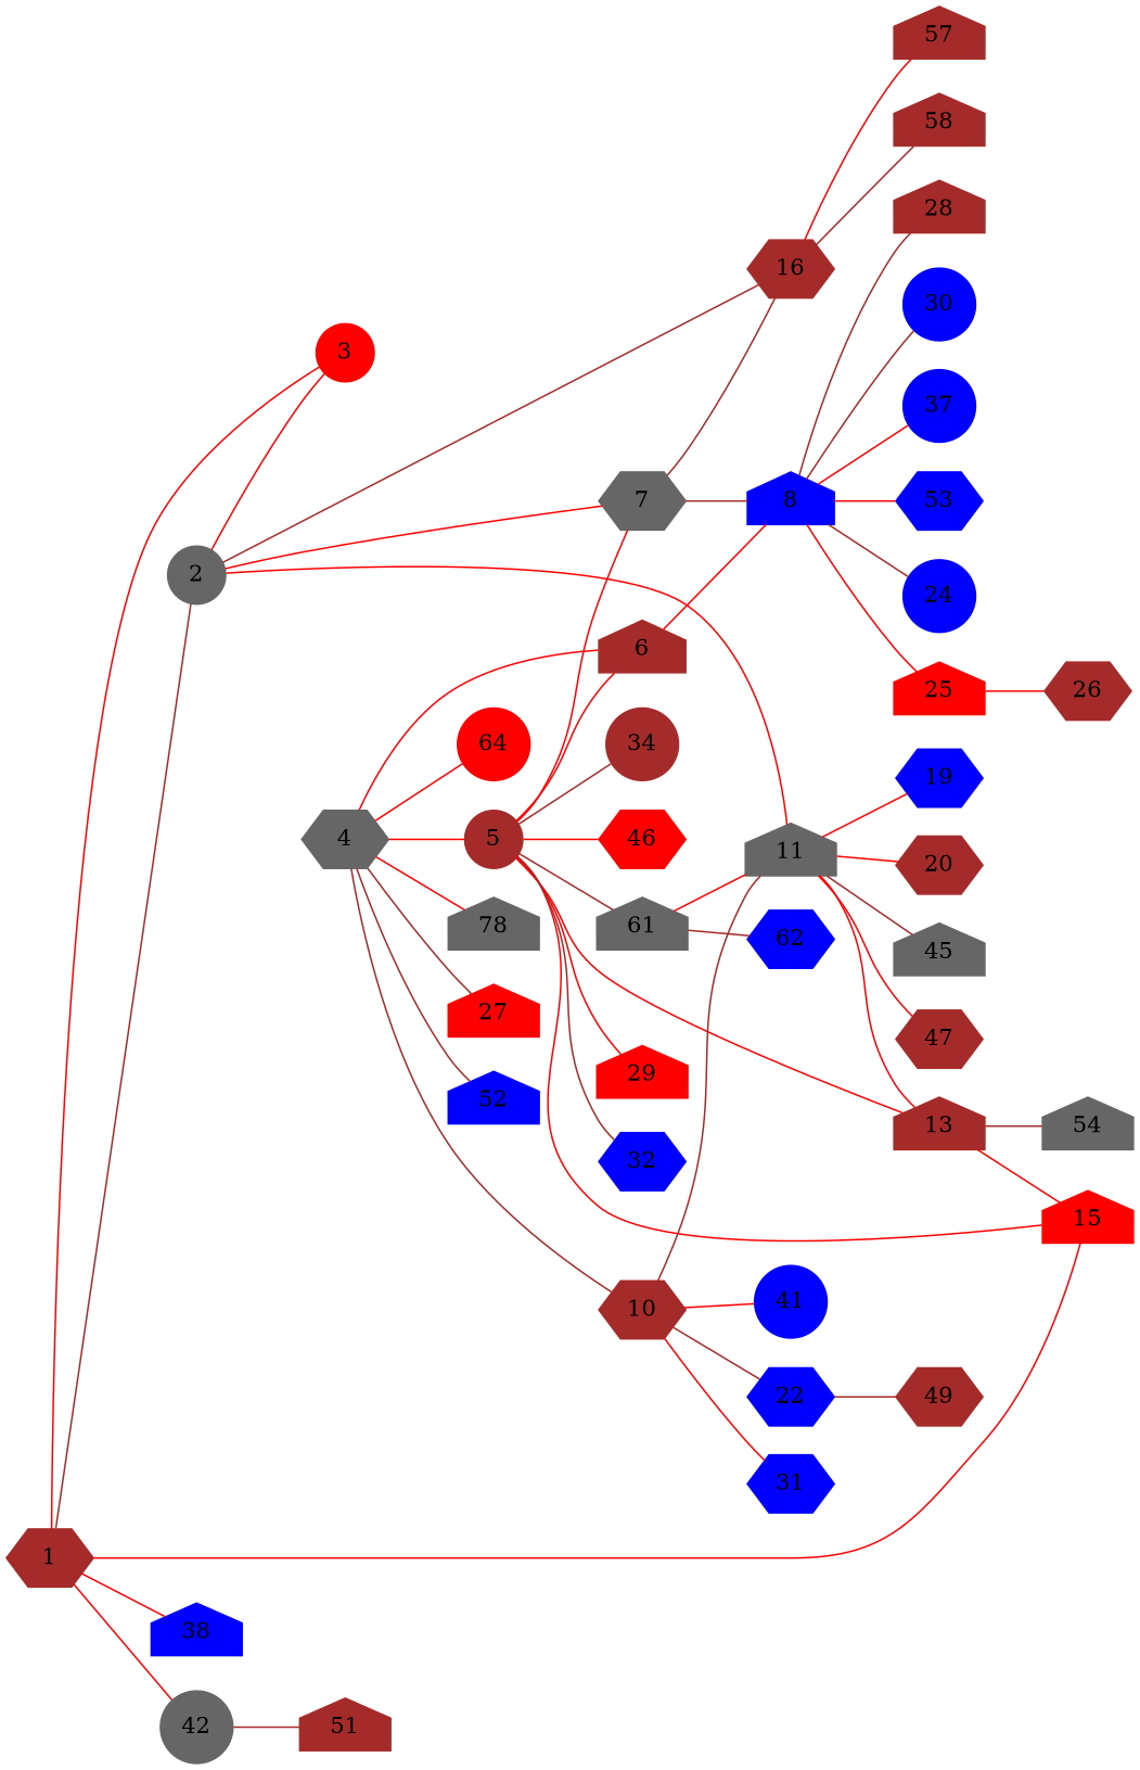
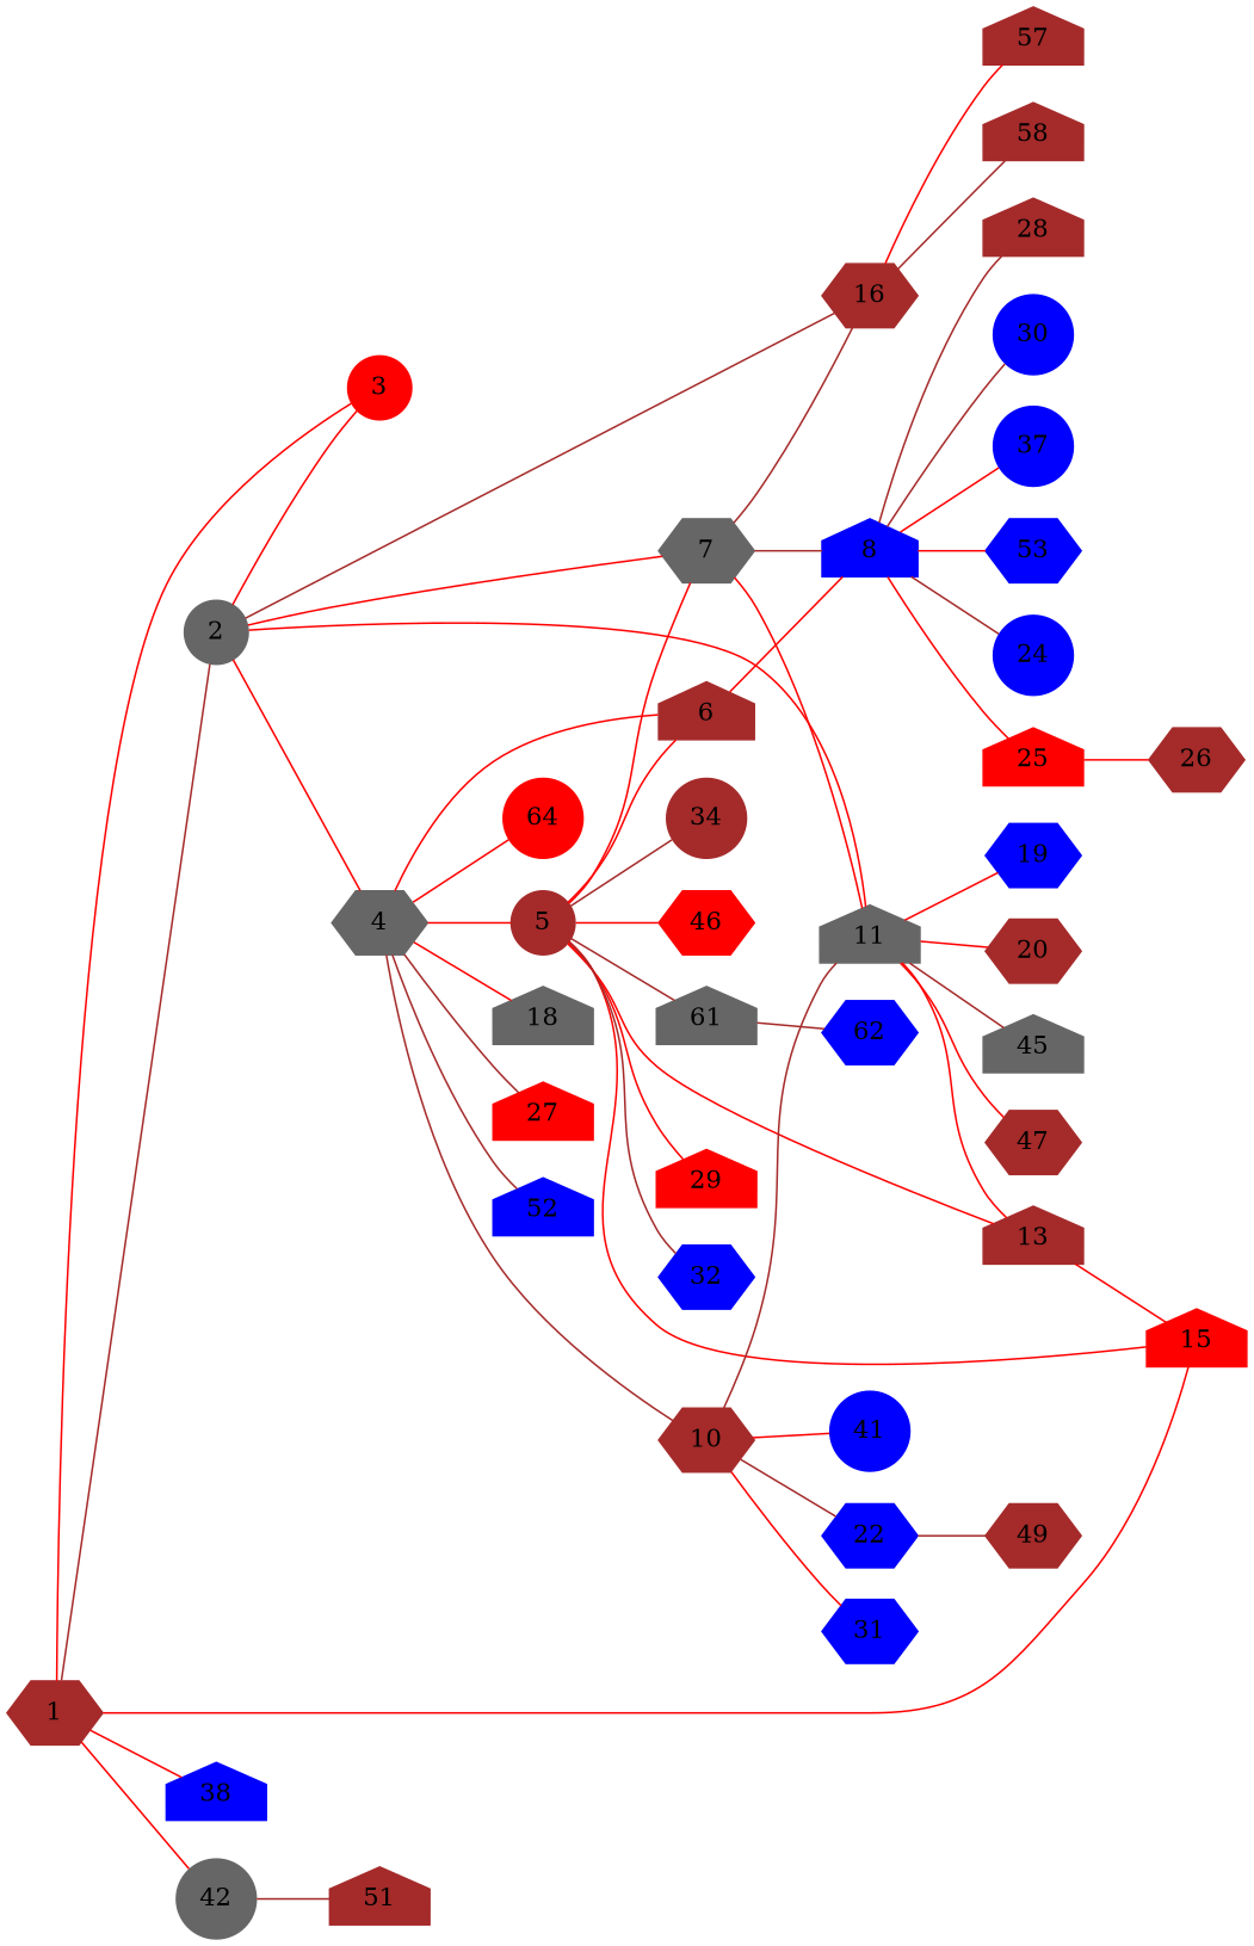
  graph {
    rankdir=LR
    node [color=brown shape=house style=filled]
    edge [color=red]
    1 [shape=hexagon super="+55"]
    2 [color=gray40 shape=circle super="+59"]
    3 [color=red shape=circle super="+40"]
    15 [color=red super="+43"]
    38 [color=blue]
    42 [color=gray40 shape=circle super="+66"]
    4 [color=gray40 shape=hexagon super="+50"]
    7 [color=gray40 shape=hexagon super="+33"]
    11 [color=gray40 super="+12"]
    16 [shape=hexagon super="+17"]
    51
    5 [shape=circle super="+14"]
    6 [super="+23"]
    10 [shape=hexagon super="+36"]
-   18 [color=gray40 label=78]
+   18 [color=gray40]
    27 [color=red super="+35"]
    52 [color=blue]
    64 [color=red shape=circle]
    8 [color=blue super="+9"]
    13 [super="+21"]
    19 [color=blue shape=hexagon]
    20 [shape=hexagon]
    45 [color=gray40 super="+65"]
    47 [shape=hexagon]
    57 [super="+63"]
    58
    29 [color=red]
    32 [color=blue shape=hexagon]
    34 [shape=circle]
    46 [color=red shape=hexagon]
    61 [color=gray40]
    22 [color=blue shape=hexagon]
    31 [color=blue shape=hexagon]
    41 [color=blue shape=circle]
-   54 [color=gray40]
    62 [color=blue shape=hexagon]
    24 [color=blue shape=circle]
    25 [color=red super="+60"]
    28
    30 [color=blue shape=circle super="+48"]
    37 [color=blue shape=circle]
    53 [color=blue shape=hexagon]
    26 [shape=hexagon super="+56"]
    49 [shape=hexagon]
    1 -- 2 [color=brown]
    1 -- 3
    1 -- 15
    1 -- 38
    1 -- 42
    2 -- 3
+   2 -- 4 [weight=2]
    2 -- 7
    2 -- 11
    2 -- 16 [color=brown]
    42 -- 51 [color=brown]
    4 -- 5
    4 -- 6
    4 -- 10 [color=brown]
    4 -- 18
    4 -- 27 [color=brown]
    4 -- 52 [color=brown]
    4 -- 64
-   61 -- 11
+   7 -- 11
    7 -- 16 [color=brown]
    7 -- 8 [color=brown weight=2]
    11 -- 13
    11 -- 19
    11 -- 20
    11 -- 45 [color=brown]
    11 -- 47
    16 -- 57
    16 -- 58 [color=brown]
    5 -- 15
    5 -- 7
    5 -- 6
    5 -- 13
    5 -- 29
    5 -- 32 [color=brown]
    5 -- 34 [color=brown]
    5 -- 46
    5 -- 61 [color=brown]
    6 -- 8
    10 -- 11 [color=brown weight=2]
    10 -- 22 [color=brown]
    10 -- 31
    10 -- 41
    8 -- 24 [color=brown]
    8 -- 25
    8 -- 28 [color=brown]
    8 -- 30 [color=brown]
    8 -- 37
    8 -- 53
    13 -- 15
-   13 -- 54 [color=brown]
    61 -- 62 [color=brown]
    22 -- 49 [color=brown]
    25 -- 26
  }
